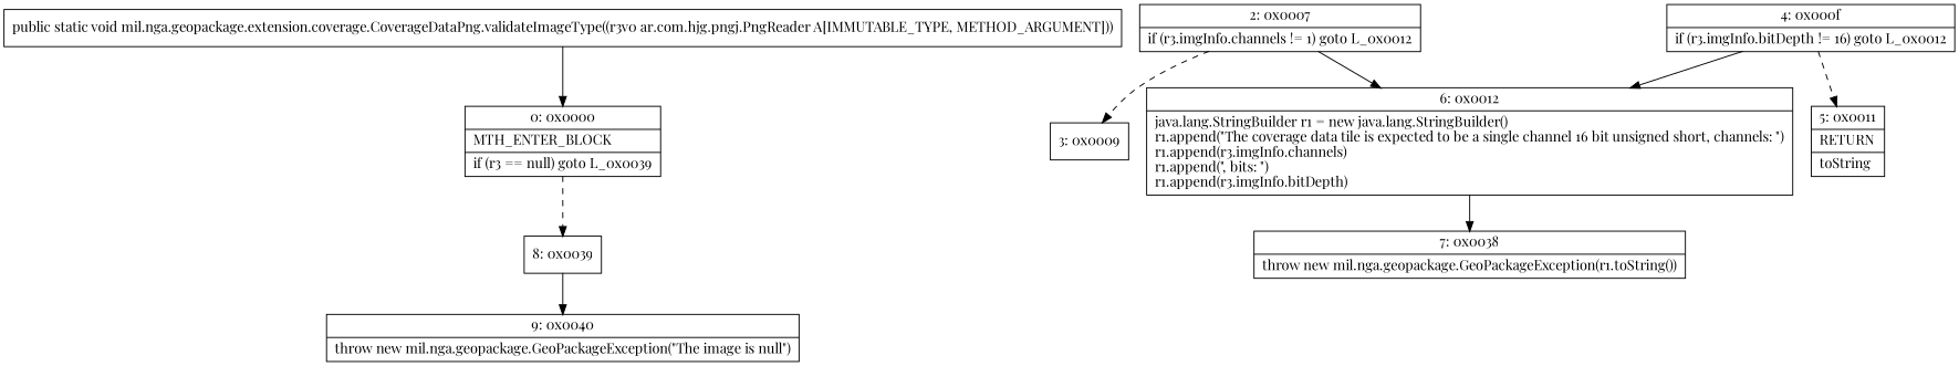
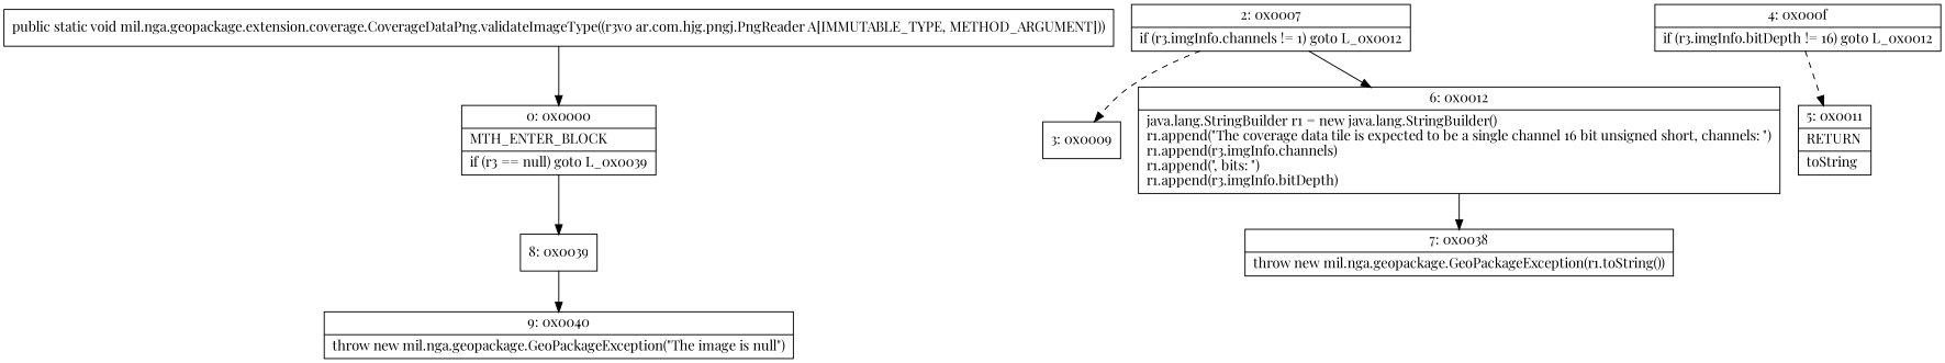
  digraph {
    fontname="Playfair Display"
    node [fontname="Playfair Display" shape=record]
    edge [fontname="Playfair Display"]
    n1 [label="{0\:\ 0x0000|MTH_ENTER_BLOCK\l|if (r3 == null) goto L_0x0039\l}"]
    n2 [label="{8\:\ 0x0039}"]
    n3 [label="{9\:\ 0x0040|throw new mil.nga.geopackage.GeoPackageException(\"The image is null\")\l}"]
    n4 [label="{2\:\ 0x0007|if (r3.imgInfo.channels != 1) goto L_0x0012\l}"]
    n5 [label="{3\:\ 0x0009}"]
    n6 [label="{6\:\ 0x0012|java.lang.StringBuilder r1 = new java.lang.StringBuilder()\lr1.append(\"The coverage data tile is expected to be a single channel 16 bit unsigned short, channels: \")\lr1.append(r3.imgInfo.channels)\lr1.append(\", bits: \")\lr1.append(r3.imgInfo.bitDepth)\l}"]
    n7 [label="{7\:\ 0x0038|throw new mil.nga.geopackage.GeoPackageException(r1.toString())\l}"]
    n8 [label="{4\:\ 0x000f|if (r3.imgInfo.bitDepth != 16) goto L_0x0012\l}"]
    n9 [label="{5\:\ 0x0011|RETURN\l|toString\l}"]
    n10 [label="{public static void mil.nga.geopackage.extension.coverage.CoverageDataPng.validateImageType((r3v0 ar.com.hjg.pngj.PngReader A[IMMUTABLE_TYPE, METHOD_ARGUMENT])) }"]
-   n1 -> n2 [style=dashed]
+   n1 -> n2
    n2 -> n3
    n4 -> n5 [style=dashed]
    n4 -> n6
    n6 -> n7
-   n8 -> n6
    n8 -> n9 [style=dashed]
    n10 -> n1
  }
